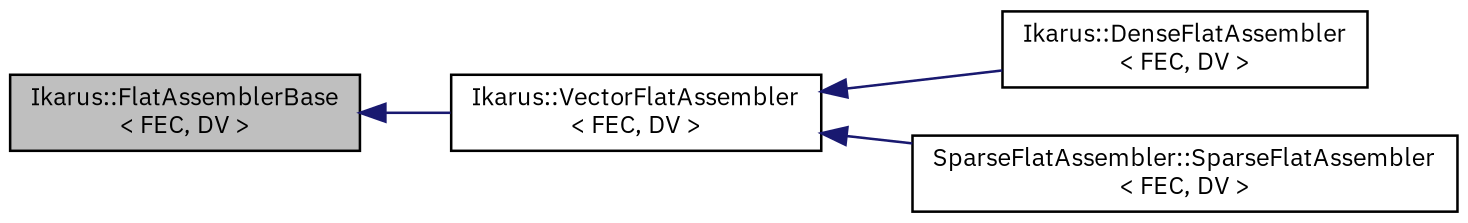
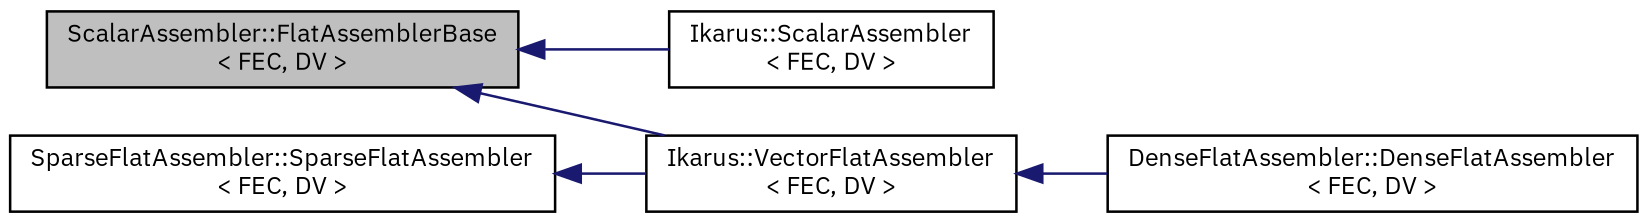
  digraph {
    fontname="IBM Plex Sans"
    rankdir=LR
    node [color=black fillcolor=white fontname="IBM Plex Sans" fontsize=10 shape=record style=filled]
    edge [color=midnightblue dir=back fontname="IBM Plex Sans" fontsize=10 labelfontname=Helvetica labelfontsize=10 style=solid]
-   n1 [fillcolor=grey75 fontcolor=black height=0.2 label="Ikarus::FlatAssemblerBase\l\< FEC, DV \>" width=0.4]
+   n1 [fillcolor=grey75 fontcolor=black height=0.2 label="ScalarAssembler::FlatAssemblerBase\l\< FEC, DV \>" width=0.4]
+   n2 [height=0.2 label="Ikarus::ScalarAssembler\l\< FEC, DV \>" width=0.4]
    n3 [height=0.2 label="Ikarus::VectorFlatAssembler\l\< FEC, DV \>" width=0.4]
-   n4 [height=0.2 label="Ikarus::DenseFlatAssembler\l\< FEC, DV \>" width=0.4]
+   n4 [height=0.2 label="DenseFlatAssembler::DenseFlatAssembler\l\< FEC, DV \>" width=0.4]
    n5 [height=0.2 label="SparseFlatAssembler::SparseFlatAssembler\l\< FEC, DV \>" width=0.4]
+   n1 -> n2
    n1 -> n3
    n3 -> n4
-   n3 -> n5
+   n5 -> n3
  }
